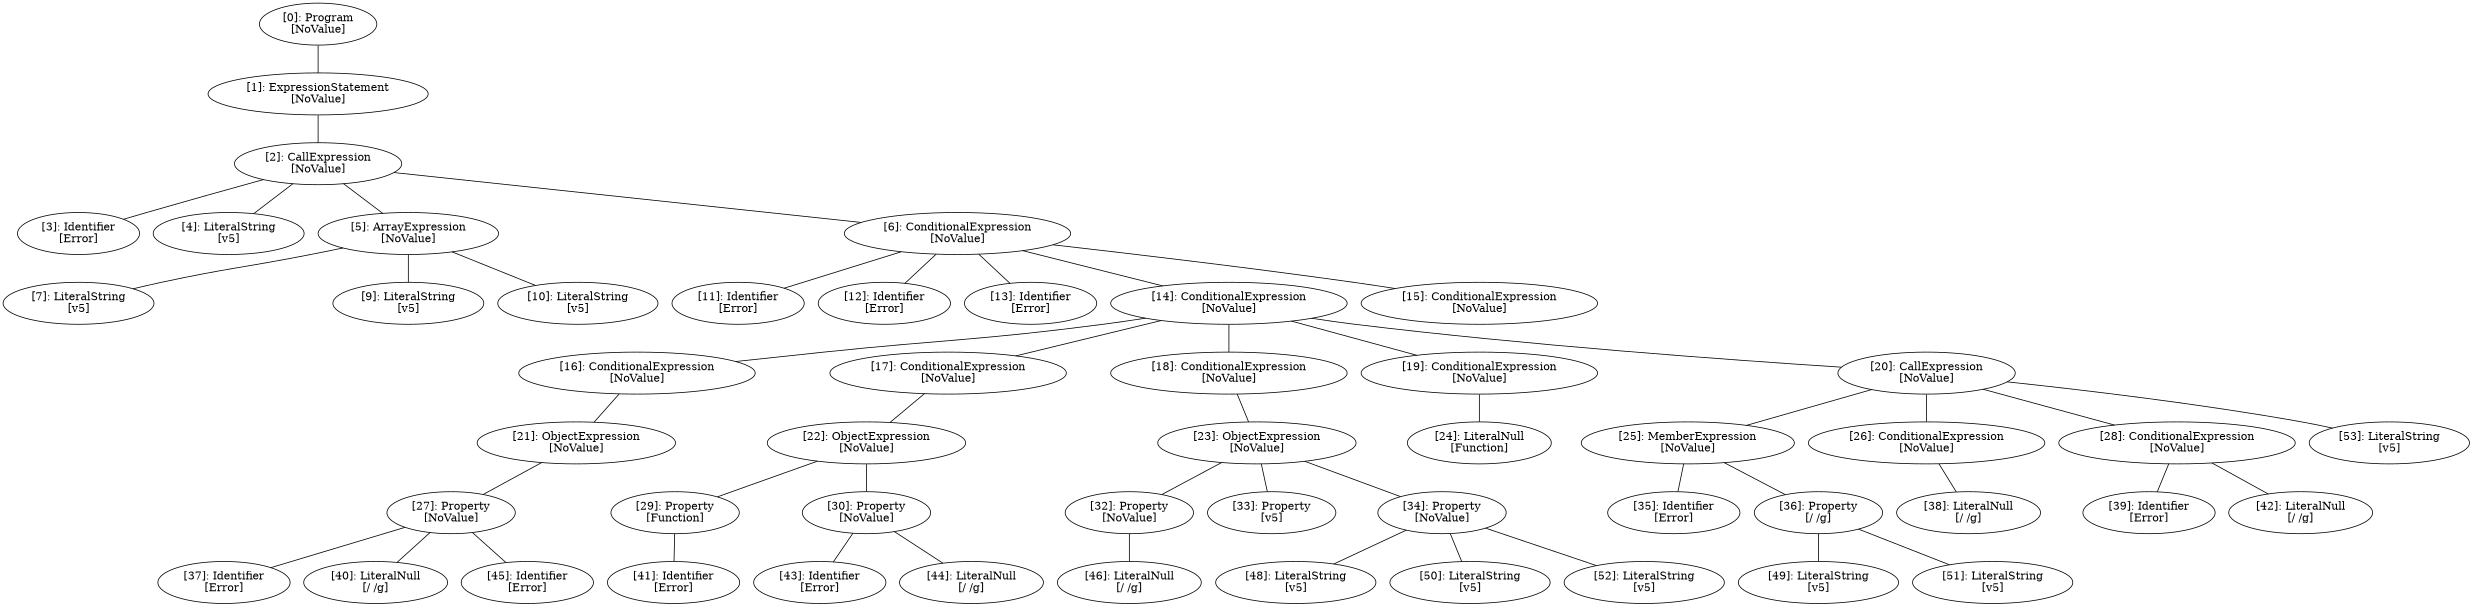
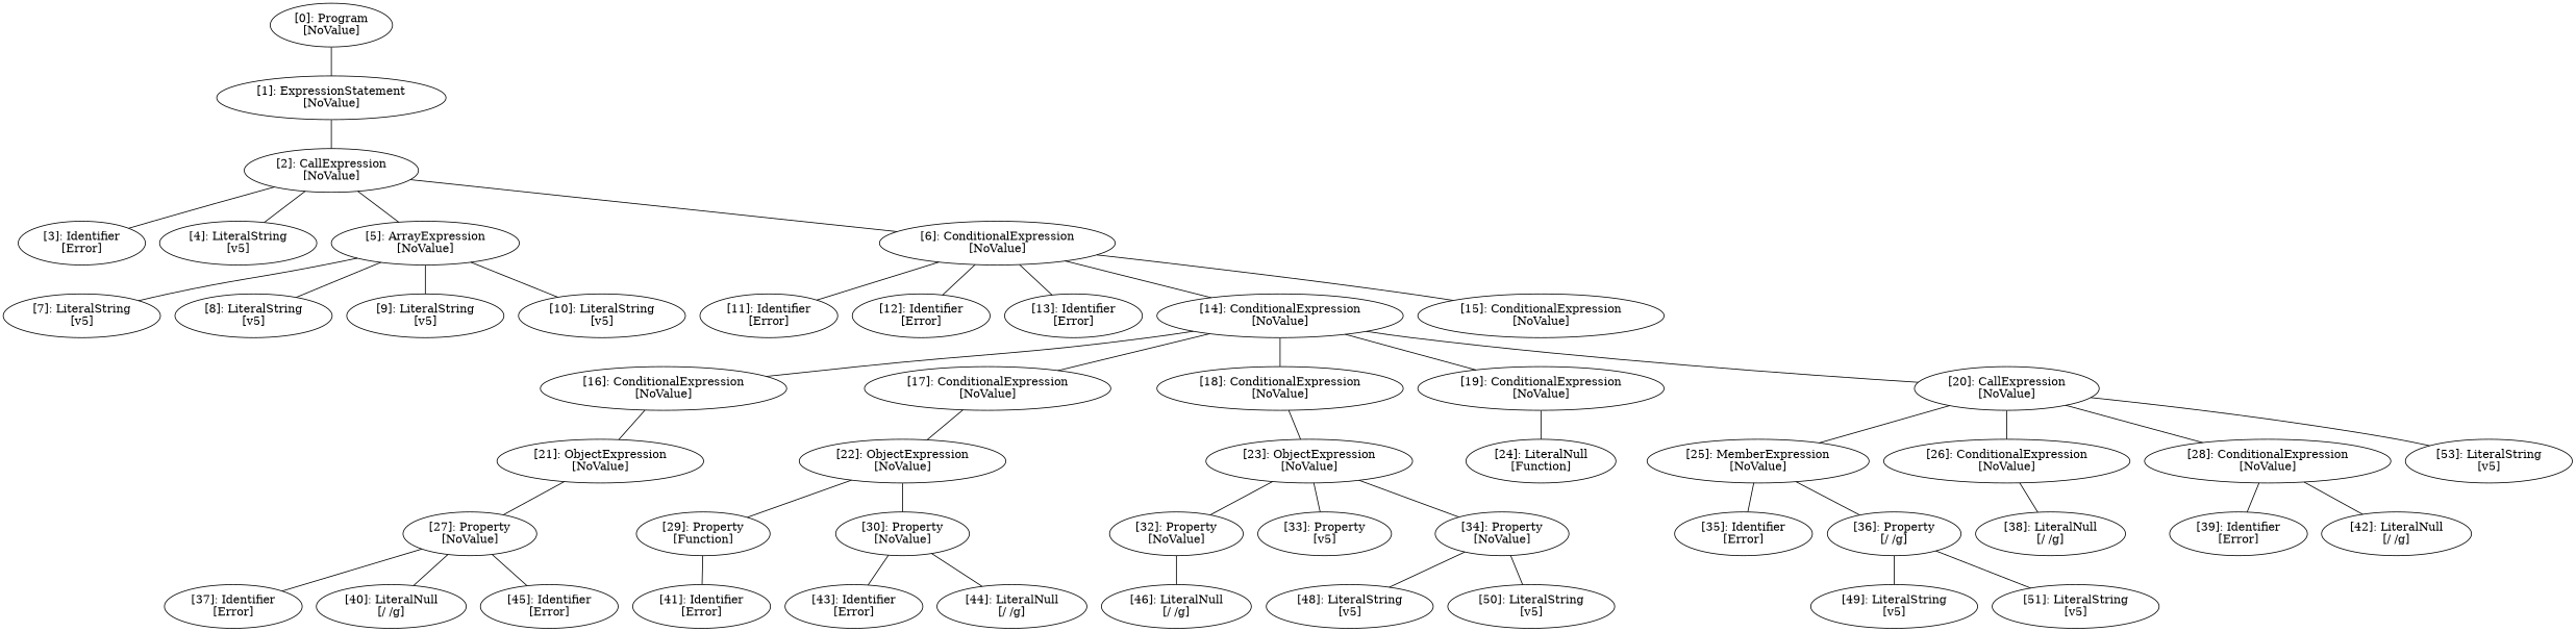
  graph {
    n1 [label="[0]: Program\n[NoValue]"]
    n2 [label="[1]: ExpressionStatement\n[NoValue]"]
    n3 [label="[2]: CallExpression\n[NoValue]"]
    n4 [label="[3]: Identifier\n[Error]"]
    n5 [label="[4]: LiteralString\n[v5]"]
    n6 [label="[5]: ArrayExpression\n[NoValue]"]
    n7 [label="[6]: ConditionalExpression\n[NoValue]"]
    n8 [label="[7]: LiteralString\n[v5]"]
+   n9 [label="[8]: LiteralString\n[v5]"]
    n10 [label="[9]: LiteralString\n[v5]"]
    n11 [label="[10]: LiteralString\n[v5]"]
    n12 [label="[11]: Identifier\n[Error]"]
    n13 [label="[12]: Identifier\n[Error]"]
    n14 [label="[13]: Identifier\n[Error]"]
    n15 [label="[14]: ConditionalExpression\n[NoValue]"]
    n16 [label="[15]: ConditionalExpression\n[NoValue]"]
    n17 [label="[16]: ConditionalExpression\n[NoValue]"]
    n18 [label="[17]: ConditionalExpression\n[NoValue]"]
    n19 [label="[18]: ConditionalExpression\n[NoValue]"]
    n20 [label="[19]: ConditionalExpression\n[NoValue]"]
    n21 [label="[20]: CallExpression\n[NoValue]"]
    n22 [label="[21]: ObjectExpression\n[NoValue]"]
    n23 [label="[22]: ObjectExpression\n[NoValue]"]
    n24 [label="[23]: ObjectExpression\n[NoValue]"]
    n25 [label="[24]: LiteralNull\n[Function]"]
    n26 [label="[25]: MemberExpression\n[NoValue]"]
    n27 [label="[26]: ConditionalExpression\n[NoValue]"]
    n28 [label="[28]: ConditionalExpression\n[NoValue]"]
    n29 [label="[53]: LiteralString\n[v5]"]
    n30 [label="[27]: Property\n[NoValue]"]
    n31 [label="[29]: Property\n[Function]"]
    n32 [label="[30]: Property\n[NoValue]"]
    n33 [label="[32]: Property\n[NoValue]"]
    n34 [label="[33]: Property\n[v5]"]
    n35 [label="[34]: Property\n[NoValue]"]
    n36 [label="[35]: Identifier\n[Error]"]
    n37 [label="[36]: Property\n[/ /g]"]
    n38 [label="[38]: LiteralNull\n[/ /g]"]
    n39 [label="[39]: Identifier\n[Error]"]
    n40 [label="[42]: LiteralNull\n[/ /g]"]
    n41 [label="[37]: Identifier\n[Error]"]
    n42 [label="[40]: LiteralNull\n[/ /g]"]
    n43 [label="[45]: Identifier\n[Error]"]
    n44 [label="[41]: Identifier\n[Error]"]
    n45 [label="[43]: Identifier\n[Error]"]
    n46 [label="[44]: LiteralNull\n[/ /g]"]
    n47 [label="[46]: LiteralNull\n[/ /g]"]
    n48 [label="[48]: LiteralString\n[v5]"]
    n49 [label="[50]: LiteralString\n[v5]"]
-   n50 [label="[52]: LiteralString\n[v5]"]
    n51 [label="[49]: LiteralString\n[v5]"]
    n52 [label="[51]: LiteralString\n[v5]"]
    n1 -- n2
    n2 -- n3
    n3 -- n4
    n3 -- n5
    n3 -- n6
    n3 -- n7
    n6 -- n8
+   n6 -- n9
    n6 -- n10
    n6 -- n11
    n7 -- n12
    n7 -- n13
    n7 -- n14
    n7 -- n15
    n7 -- n16
    n15 -- n17
    n15 -- n18
    n15 -- n19
    n15 -- n20
    n15 -- n21
    n17 -- n22
    n18 -- n23
    n19 -- n24
    n20 -- n25
    n21 -- n26
    n21 -- n27
    n21 -- n28
    n21 -- n29
    n22 -- n30
    n23 -- n31
    n23 -- n32
    n24 -- n33
    n24 -- n34
    n24 -- n35
    n26 -- n36
    n26 -- n37
    n27 -- n38
    n28 -- n39
    n28 -- n40
    n30 -- n41
    n30 -- n42
    n30 -- n43
    n31 -- n44
    n32 -- n45
    n32 -- n46
    n33 -- n47
    n35 -- n48
    n35 -- n49
-   n35 -- n50
    n37 -- n51
    n37 -- n52
  }
